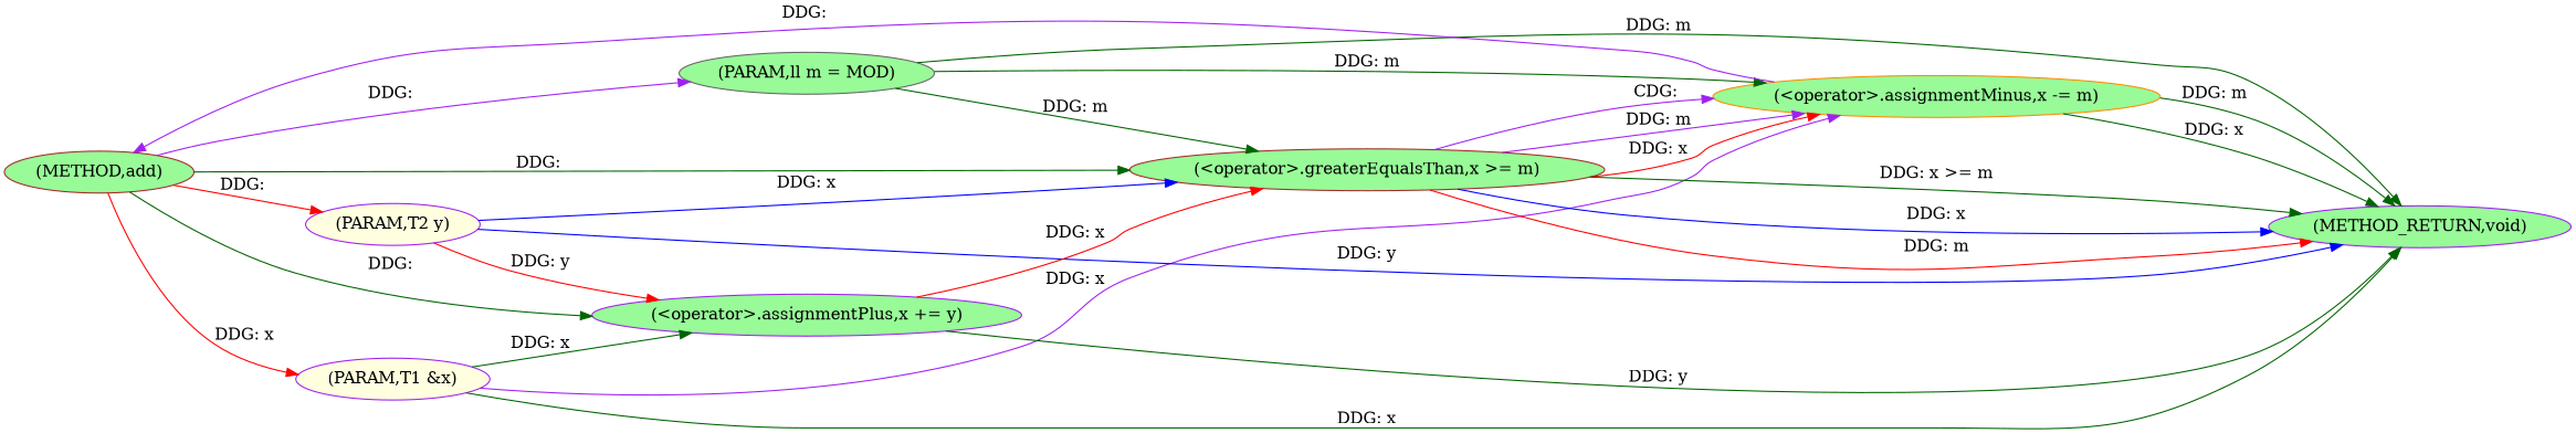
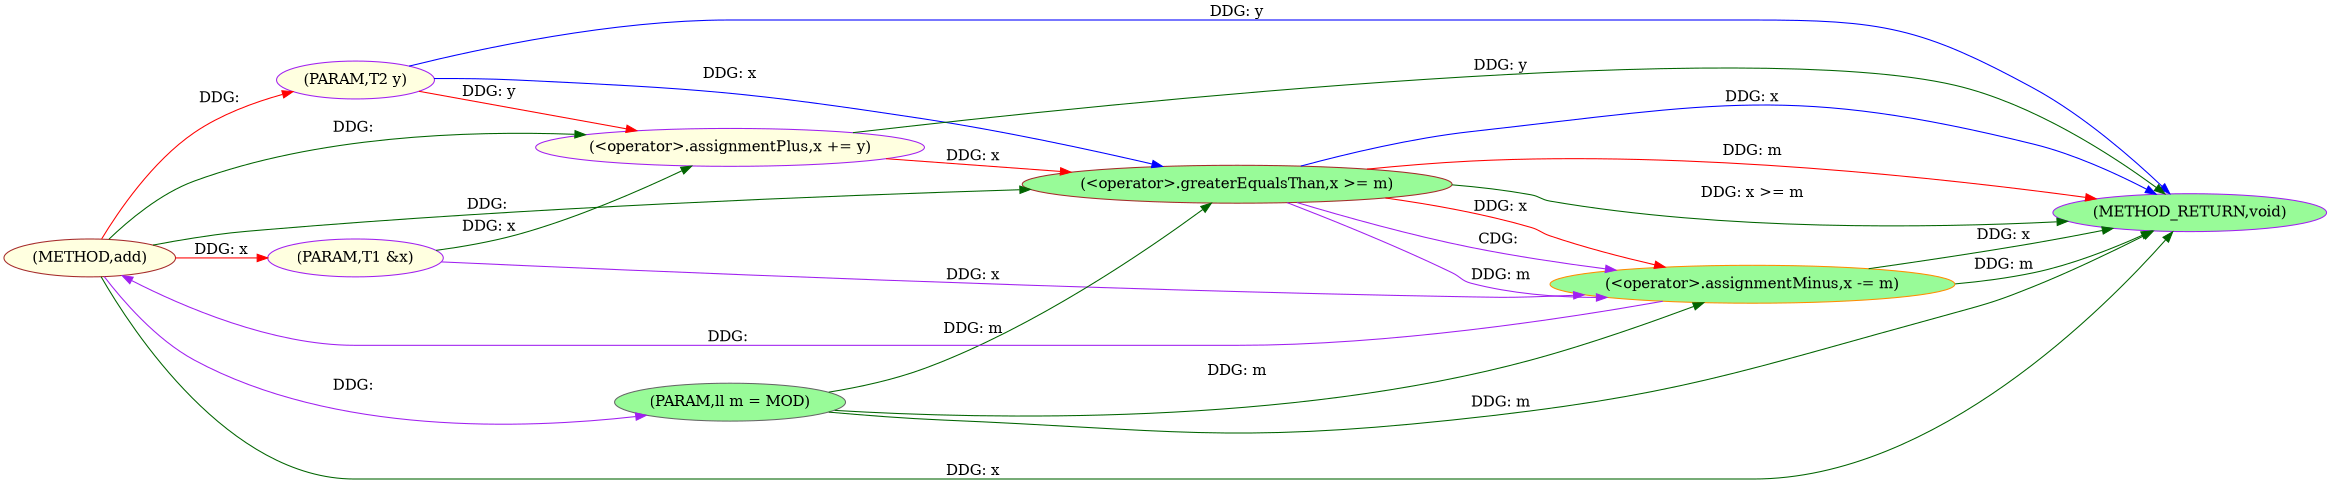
  digraph {
    rankdir=LR
    node [color=purple fillcolor=palegreen style=filled]
    edge [color=darkgreen]
-   n1 [color=brown label="(METHOD,add)"]
+   n1 [color=brown fillcolor=lightyellow label="(METHOD,add)"]
    n2 [fillcolor=lightyellow label="(PARAM,T1 &x)"]
    n3 [fillcolor=lightyellow label="(PARAM,T2 y)"]
    n4 [color=gray40 label="(PARAM,ll m = MOD)"]
-   n5 [label="(<operator>.assignmentPlus,x += y)"]
+   n5 [fillcolor=lightyellow label="(<operator>.assignmentPlus,x += y)"]
    n6 [color=brown label="(<operator>.greaterEqualsThan,x >= m)"]
    n7 [color=darkorange label="(<operator>.assignmentMinus,x -= m)"]
    n8 [label="(METHOD_RETURN,void)"]
    n1 -> n2 [color=red label="DDG: x"]
    n1 -> n3 [color=red label="DDG: "]
    n1 -> n4 [color=purple label="DDG: "]
    n1 -> n5 [label="DDG: "]
    n1 -> n6 [label="DDG: "]
    n2 -> n5 [label="DDG: x"]
    n2 -> n7 [color=purple label="DDG: x"]
-   n2 -> n8 [label="DDG: x"]
+   n1 -> n8 [label="DDG: x"]
    n3 -> n5 [color=red label="DDG: y"]
    n3 -> n6 [color=blue label="DDG: x"]
    n3 -> n8 [color=blue label="DDG: y"]
    n4 -> n6 [label="DDG: m"]
    n4 -> n7 [label="DDG: m"]
    n4 -> n8 [label="DDG: m"]
    n5 -> n6 [color=red label="DDG: x"]
    n5 -> n8 [label="DDG: y"]
    n6 -> n7 [color=purple label="DDG: m"]
    n6 -> n7 [color=red label="DDG: x"]
    n6 -> n7 [color=purple label="CDG: "]
    n6 -> n8 [color=blue label="DDG: x"]
    n6 -> n8 [color=red label="DDG: m"]
    n6 -> n8 [label="DDG: x >= m"]
    n7 -> n1 [color=purple label="DDG: "]
    n7 -> n8 [label="DDG: x"]
    n7 -> n8 [label="DDG: m"]
  }
